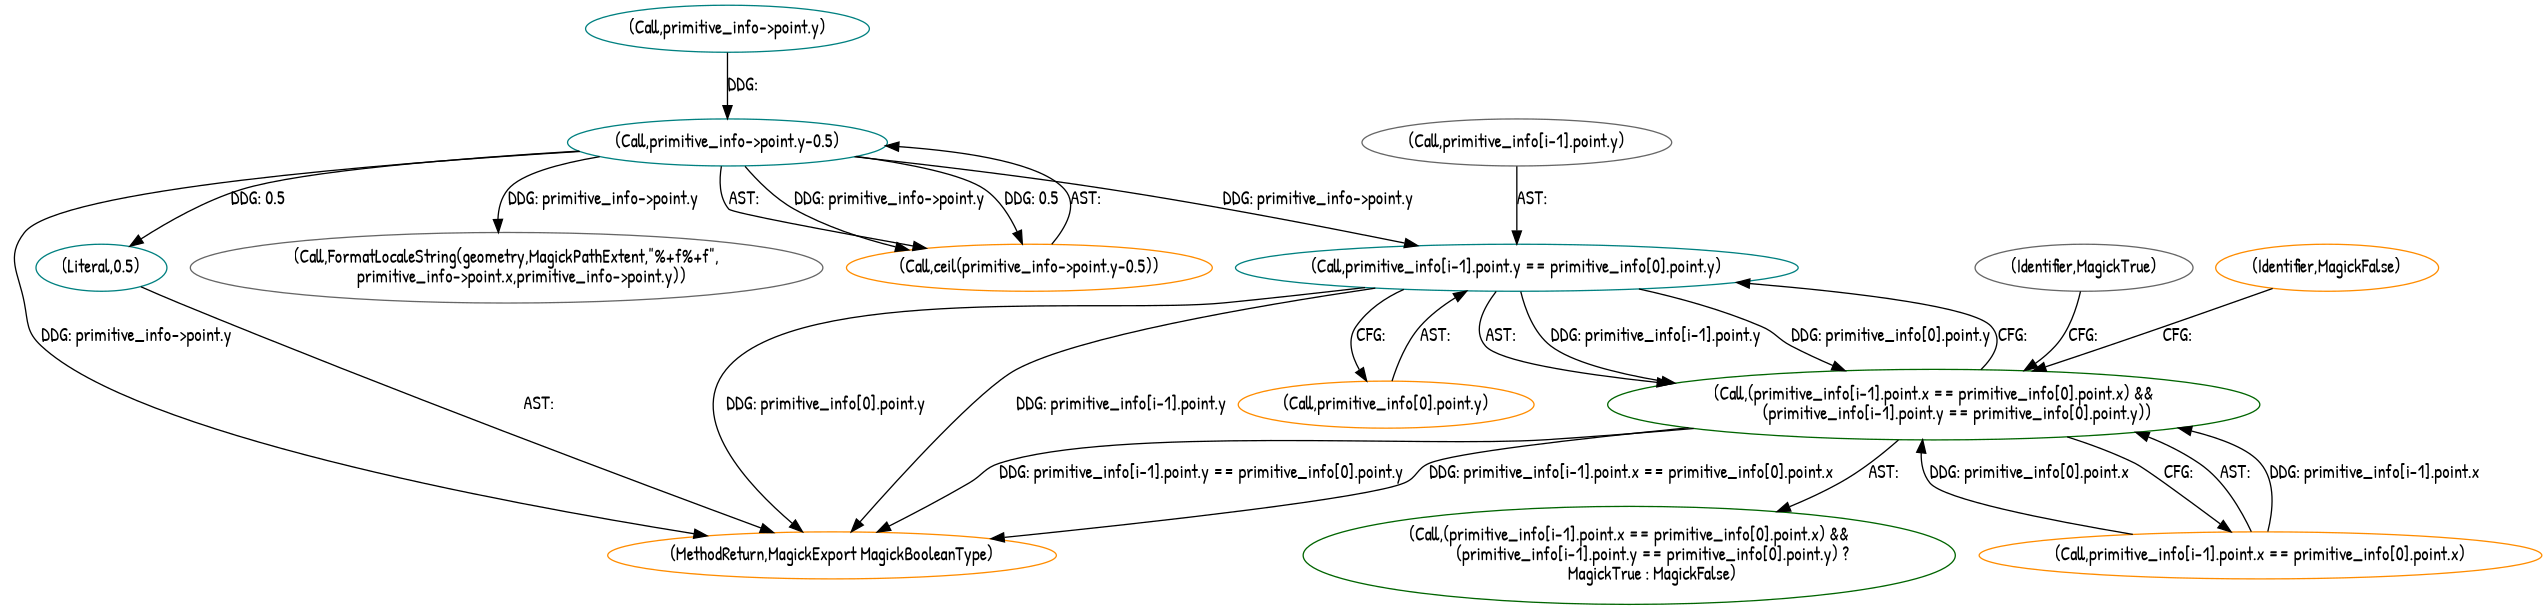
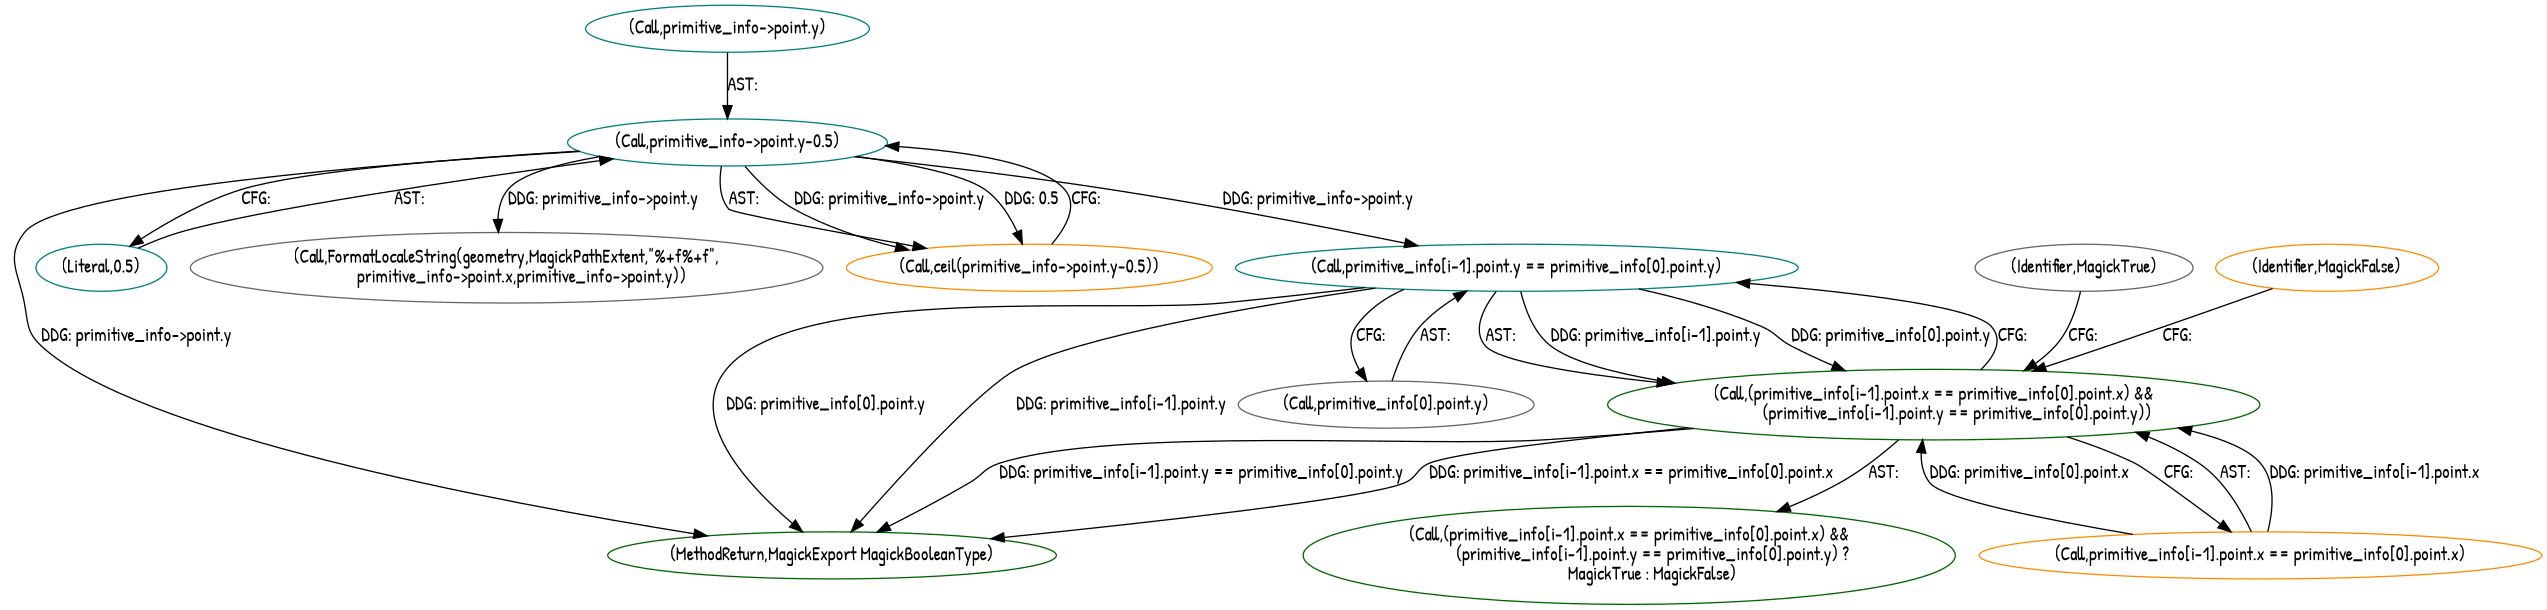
  digraph {
    fontname="Patrick Hand"
    node [color=teal fontname="Patrick Hand"]
    edge [fontname="Patrick Hand"]
    n1 [label="(Call,primitive_info[i-1].point.y == primitive_info[0].point.y)"]
    n2 [color=darkgreen label="(Call,(primitive_info[i-1].point.x == primitive_info[0].point.x) &&\n            (primitive_info[i-1].point.y == primitive_info[0].point.y))"]
-   n3 [color=darkorange label="(MethodReturn,MagickExport MagickBooleanType)"]
-   n4 [color=darkorange label="(Call,primitive_info[0].point.y)"]
+   n3 [color=darkgreen label="(MethodReturn,MagickExport MagickBooleanType)"]
+   n4 [color=gray40 label="(Call,primitive_info[0].point.y)"]
    n5 [color=darkgreen label="(Call,(primitive_info[i-1].point.x == primitive_info[0].point.x) &&\n            (primitive_info[i-1].point.y == primitive_info[0].point.y) ?\n            MagickTrue : MagickFalse)"]
    n6 [color=darkorange label="(Call,primitive_info[i-1].point.x == primitive_info[0].point.x)"]
    n7 [label="(Call,primitive_info->point.y-0.5)"]
    n8 [label="(Literal,0.5)"]
    n9 [color=gray40 label="(Call,FormatLocaleString(geometry,MagickPathExtent,\"%+f%+f\",\n        primitive_info->point.x,primitive_info->point.y))"]
    n10 [color=darkorange label="(Call,ceil(primitive_info->point.y-0.5))"]
    n11 [color=gray40 label="(Identifier,MagickTrue)"]
    n12 [label="(Call,primitive_info->point.y)"]
    n13 [color=darkorange label="(Identifier,MagickFalse)"]
-   n14 [color=gray40 label="(Call,primitive_info[i-1].point.y)"]
    n1 -> n2 [label="AST: "]
    n1 -> n2 [label="DDG: primitive_info[i-1].point.y"]
    n1 -> n2 [label="DDG: primitive_info[0].point.y"]
    n1 -> n3 [label="DDG: primitive_info[0].point.y"]
    n1 -> n3 [label="DDG: primitive_info[i-1].point.y"]
    n1 -> n4 [label="CFG: "]
    n2 -> n1 [label="CFG: "]
    n2 -> n3 [label="DDG: primitive_info[i-1].point.y == primitive_info[0].point.y"]
    n2 -> n3 [label="DDG: primitive_info[i-1].point.x == primitive_info[0].point.x"]
    n2 -> n5 [label="AST: "]
    n2 -> n6 [label="CFG: "]
    n4 -> n1 [label="AST: "]
    n6 -> n2 [label="AST: "]
    n6 -> n2 [label="DDG: primitive_info[i-1].point.x"]
    n6 -> n2 [label="DDG: primitive_info[0].point.x"]
    n7 -> n1 [label="DDG: primitive_info->point.y"]
    n7 -> n3 [label="DDG: primitive_info->point.y"]
-   n7 -> n8 [label="DDG: 0.5"]
+   n7 -> n8 [label="CFG: "]
    n7 -> n9 [label="DDG: primitive_info->point.y"]
    n7 -> n10 [label="AST: "]
    n7 -> n10 [label="DDG: primitive_info->point.y"]
    n7 -> n10 [label="DDG: 0.5"]
-   n8 -> n3 [label="AST: "]
-   n10 -> n7 [label="AST: "]
+   n8 -> n7 [label="AST: "]
+   n10 -> n7 [label="CFG: "]
    n11 -> n2 [label="CFG: "]
-   n12 -> n7 [label="DDG: "]
+   n12 -> n7 [label="AST: "]
    n13 -> n2 [label="CFG: "]
-   n14 -> n1 [label="AST: "]
  }
